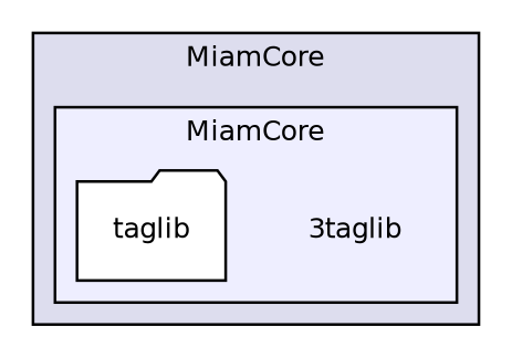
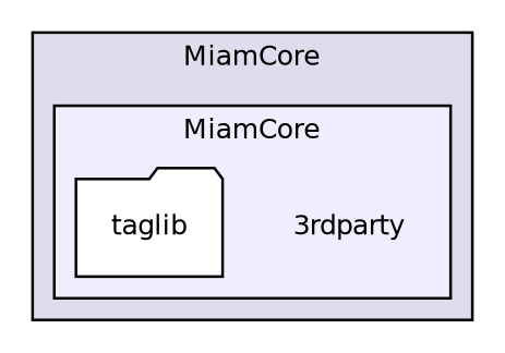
  digraph {
    compound=true
    fontname="DejaVu Sans"
    node [fontname="DejaVu Sans" fontsize=10]
-   n1 [label="3taglib" shape=plaintext]
+   n1 [label="3rdparty" shape=plaintext]
    n2 [color=black fillcolor=white label=taglib shape=folder style=filled]
    subgraph cluster_1 {
      bgcolor="#ddddee"
      fontsize=10
      label=MiamCore
      pencolor=black
      subgraph cluster_2 {
        bgcolor="#eeeeff"
        fontsize=10
        pencolor=black
        n1
        n2
      }
    }
  }
